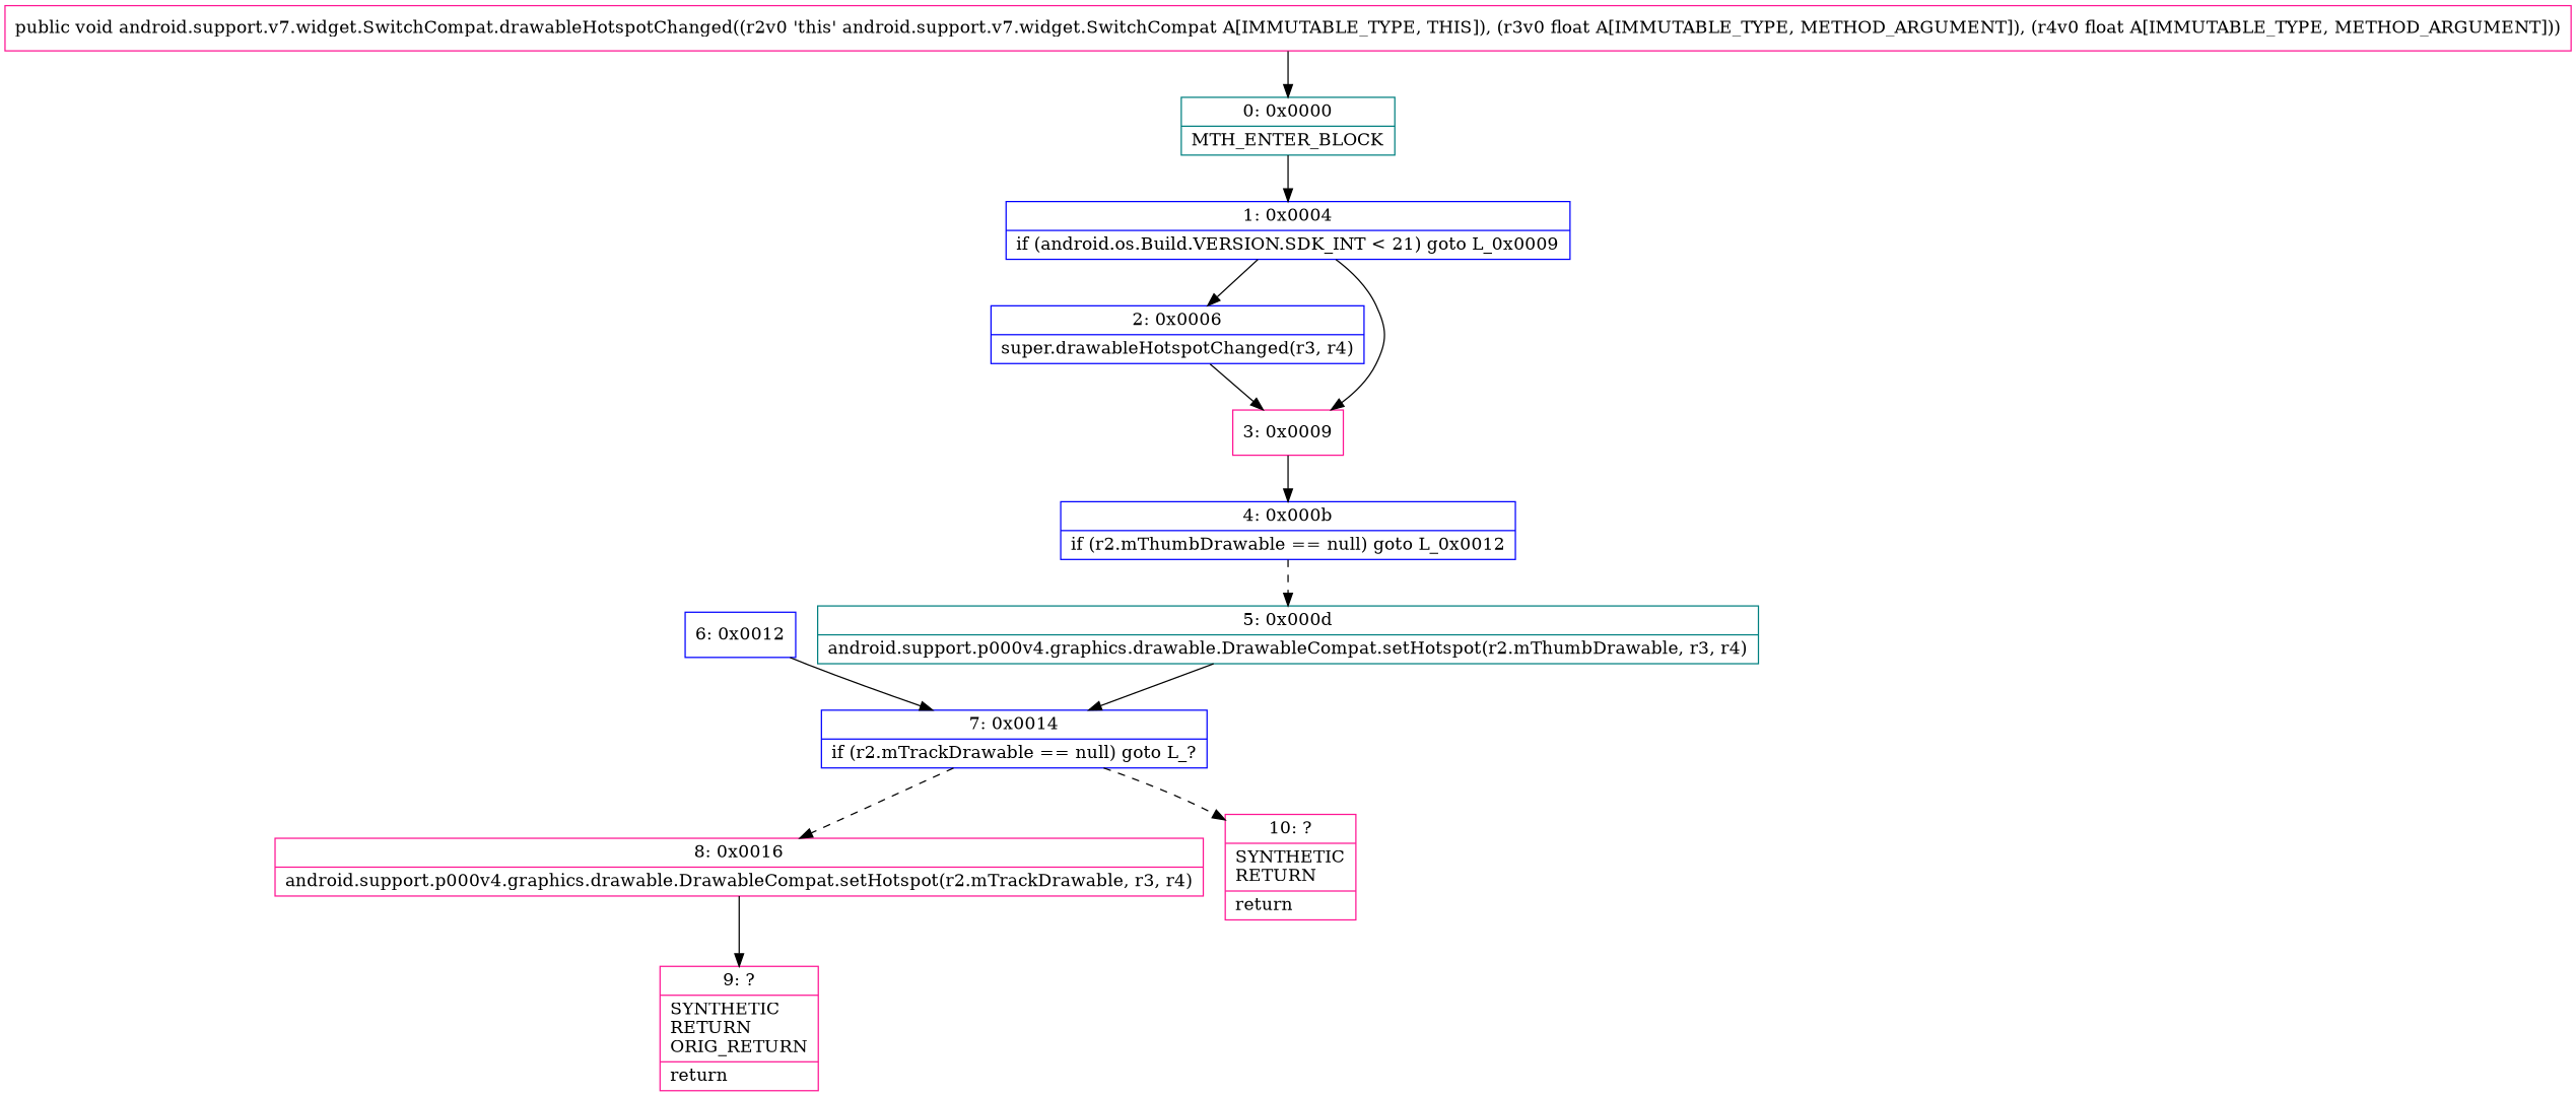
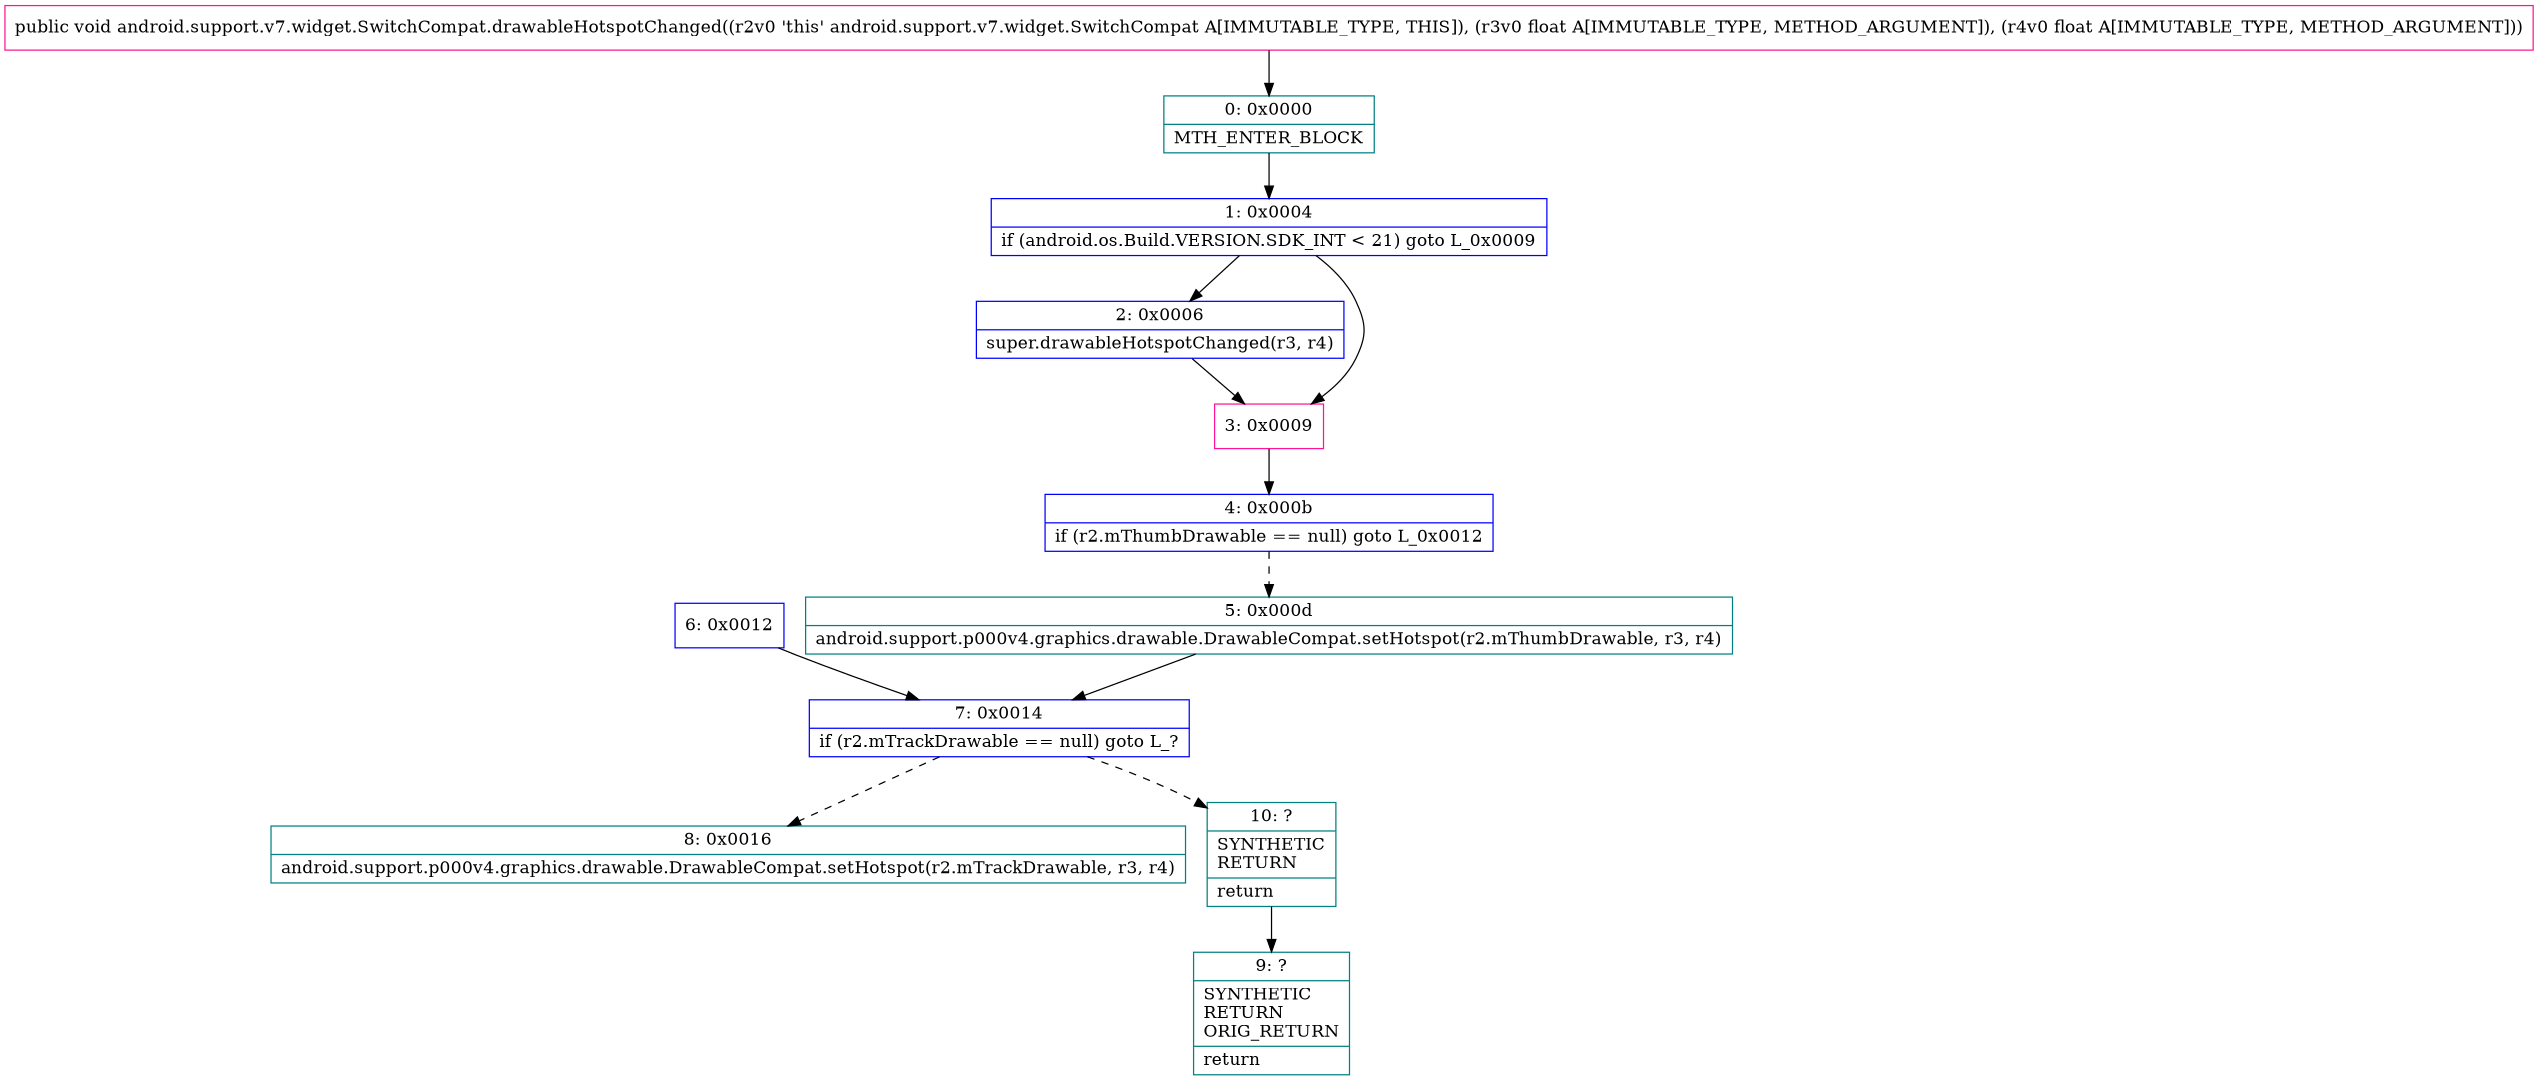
  digraph {
    node [color=blue shape=record]
    n1 [color=teal label="{0\:\ 0x0000|MTH_ENTER_BLOCK\l}"]
    n2 [label="{1\:\ 0x0004|if (android.os.Build.VERSION.SDK_INT \< 21) goto L_0x0009\l}"]
    n3 [label="{2\:\ 0x0006|super.drawableHotspotChanged(r3, r4)\l}"]
    n4 [color=deeppink label="{3\:\ 0x0009}"]
    n5 [label="{4\:\ 0x000b|if (r2.mThumbDrawable == null) goto L_0x0012\l}"]
    n6 [color=teal label="{5\:\ 0x000d|android.support.p000v4.graphics.drawable.DrawableCompat.setHotspot(r2.mThumbDrawable, r3, r4)\l}"]
    n7 [label="{7\:\ 0x0014|if (r2.mTrackDrawable == null) goto L_?\l}"]
    n8 [label="{6\:\ 0x0012}"]
-   n9 [color=deeppink label="{8\:\ 0x0016|android.support.p000v4.graphics.drawable.DrawableCompat.setHotspot(r2.mTrackDrawable, r3, r4)\l}"]
-   n10 [color=deeppink label="{10\:\ ?|SYNTHETIC\lRETURN\l|return\l}"]
-   n11 [color=deeppink label="{9\:\ ?|SYNTHETIC\lRETURN\lORIG_RETURN\l|return\l}"]
+   n9 [color=teal label="{8\:\ 0x0016|android.support.p000v4.graphics.drawable.DrawableCompat.setHotspot(r2.mTrackDrawable, r3, r4)\l}"]
+   n10 [color=teal label="{10\:\ ?|SYNTHETIC\lRETURN\l|return\l}"]
+   n11 [color=teal label="{9\:\ ?|SYNTHETIC\lRETURN\lORIG_RETURN\l|return\l}"]
    n12 [color=deeppink label="{public void android.support.v7.widget.SwitchCompat.drawableHotspotChanged((r2v0 'this' android.support.v7.widget.SwitchCompat A[IMMUTABLE_TYPE, THIS]), (r3v0 float A[IMMUTABLE_TYPE, METHOD_ARGUMENT]), (r4v0 float A[IMMUTABLE_TYPE, METHOD_ARGUMENT])) }"]
    n1 -> n2
    n2 -> n3 [style=solid]
    n2 -> n4
    n3 -> n4
    n4 -> n5
    n5 -> n6 [style=dashed]
    n6 -> n7
    n7 -> n9 [style=dashed]
    n7 -> n10 [style=dashed]
    n8 -> n7
-   n9 -> n11
+   n10 -> n11
    n12 -> n1
  }
